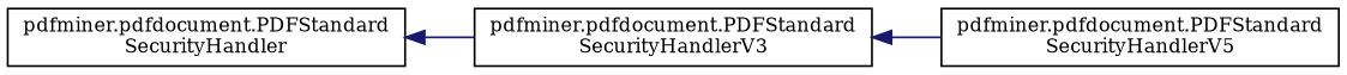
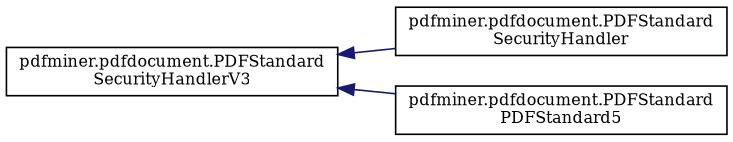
  digraph {
    fontname="DejaVu Serif"
    rankdir=LR
    node [color=black fillcolor=white fontname="DejaVu Serif" fontsize=10 shape=record style=filled]
    edge [color=midnightblue dir=back fontname="DejaVu Serif" fontsize=10 labelfontname=Helvetica labelfontsize=10 style=solid]
    n1 [height=0.2 label="pdfminer.pdfdocument.PDFStandard\lSecurityHandler" width=0.4]
    n2 [height=0.2 label="pdfminer.pdfdocument.PDFStandard\lSecurityHandlerV3" width=0.4]
-   n3 [height=0.2 label="pdfminer.pdfdocument.PDFStandard\lSecurityHandlerV5" width=0.4]
-   n1 -> n2
+   n3 [height=0.2 label="pdfminer.pdfdocument.PDFStandard\lPDFStandard5" width=0.4]
+   n2 -> n1
    n2 -> n3
  }
